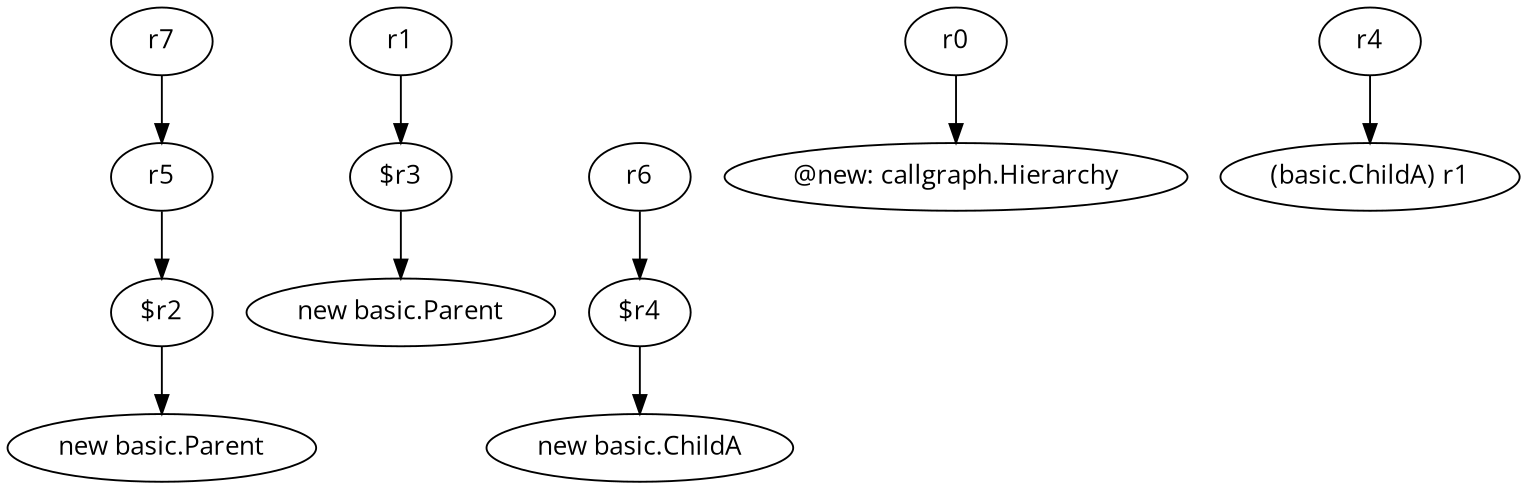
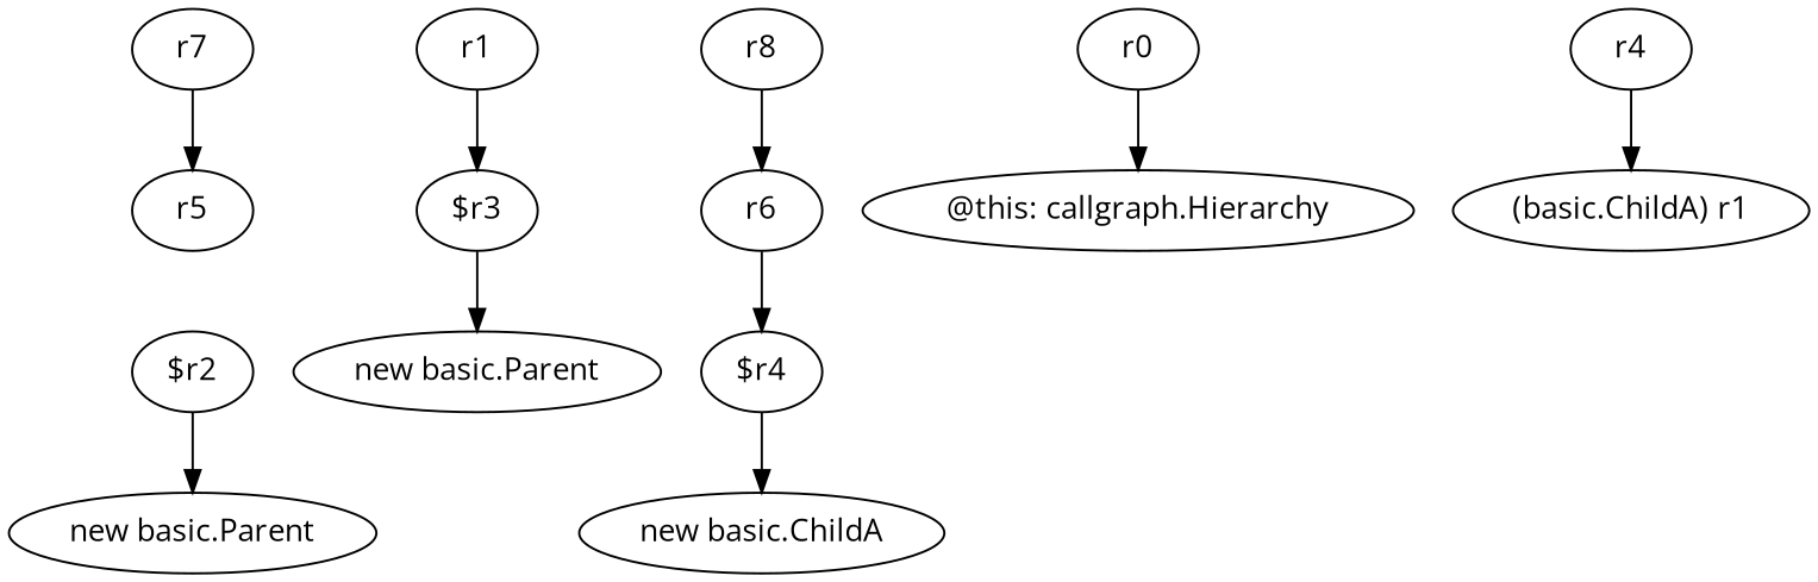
  digraph {
    fontname="Open Sans"
    node [fontname="Open Sans"]
    edge [fontname="Open Sans"]
    n1 [label=r7]
    n2 [label=r5]
    n3 [label=r1]
    n4 [label="$r3"]
    n5 [label="new basic.Parent"]
    n6 [label="$r2"]
    n7 [label="new basic.Parent"]
+   n8 [label=r8]
    n9 [label=r6]
    n10 [label="$r4"]
    n11 [label="new basic.ChildA"]
    n12 [label=r0]
-   n13 [label="@new: callgraph.Hierarchy"]
+   n13 [label="@this: callgraph.Hierarchy"]
    n14 [label=r4]
    n15 [label="(basic.ChildA) r1"]
    n1 -> n2
-   n2 -> n6
    n3 -> n4
    n4 -> n5
    n6 -> n7
+   n8 -> n9
    n9 -> n10
    n10 -> n11
    n12 -> n13
    n14 -> n15
  }
